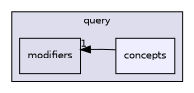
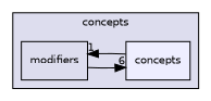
  digraph {
    compound=true
    rankdir=LR
    node [fontname=Helvetica fontsize=10 shape=box]
    edge [labeldistance=1.5 labelfontname=Helvetica labelfontsize=10]
    n1 [label=modifiers]
    n2 [fillcolor="#eeeeff" label=concepts pencolor=black style=filled]
    subgraph cluster_1 {
      bgcolor="#ddddee"
      fontname=Helvetica
      fontsize=10
-     label=query
+     label=concepts
      pencolor=black
      n1
      n2
    }
+   n1 -> n2 [headlabel=6]
    n2 -> n1 [headlabel=1]
  }
